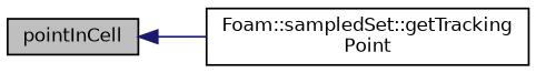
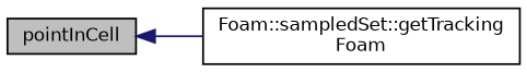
  digraph {
    rankdir=LR
    node [color=black fontname=Helvetica fontsize=10 shape=record]
    n1 [fillcolor=grey75 fontcolor=black height=0.2 label=pointInCell style=filled width=0.4]
-   n2 [height=0.2 label="Foam::sampledSet::getTracking\lPoint" width=0.4]
+   n2 [height=0.2 label="Foam::sampledSet::getTracking\lFoam" width=0.4]
    n1 -> n2 [color=midnightblue dir=back fontname=Helvetica fontsize=10 labelfontname=Helvetica labelfontsize=10 style=solid]
  }
